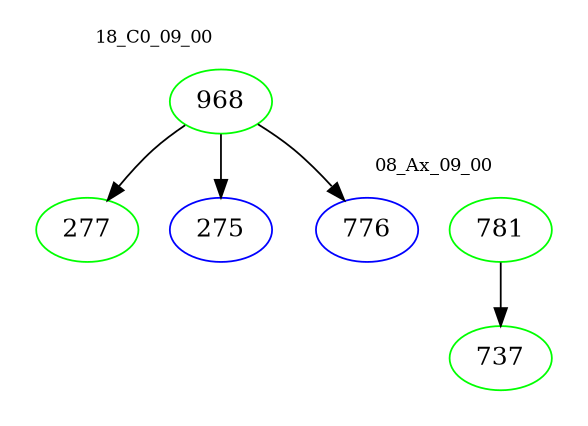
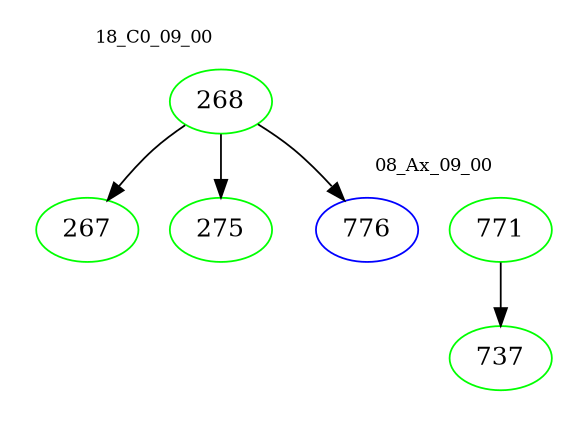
  digraph {
    node [color=green]
    edge [color=black]
-   n1 [label=781]
+   n1 [label=771]
    n2 [label=737]
    n3 [color=blue label=776]
-   n4 [label=968]
-   n5 [label=277]
-   n6 [color=blue label=275]
+   n4 [label=268]
+   n5 [label=267]
+   n6 [label=275]
    subgraph cluster_1 {
      color=white
      fontsize=10
      label="08_Ax_09_00"
      n1
      n2
      n3
    }
    subgraph cluster_2 {
      color=white
      fontsize=10
      label="18_C0_09_00"
      n4
      n5
      n6
    }
    n1 -> n2
    n4 -> n3
    n4 -> n5
    n4 -> n6
  }
